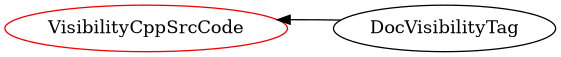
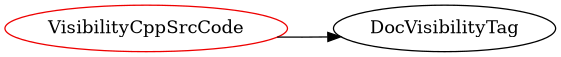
  digraph {
    rankdir=LR
    n1 [color=red2 label=VisibilityCppSrcCode shape=oval]
    DocVisibilityTag
-   DocVisibilityTag -> n1
+   n1 -> DocVisibilityTag
  }
